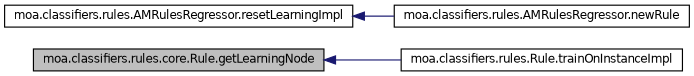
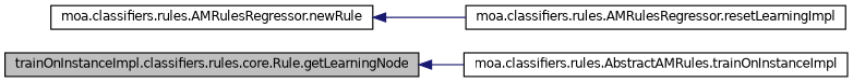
  digraph {
    rankdir=LR
    node [color=black fillcolor=white fontname=Helvetica fontsize=10 shape=record style=filled]
    edge [color=midnightblue dir=back fontname=Helvetica fontsize=10 labelfontname=Helvetica labelfontsize=10 style=solid]
-   n1 [fillcolor=grey75 fontcolor=black height=0.2 label="moa.classifiers.rules.core.Rule.getLearningNode" width=0.4]
-   n2 [height=0.2 label="moa.classifiers.rules.Rule.trainOnInstanceImpl" width=0.4]
+   n1 [fillcolor=grey75 fontcolor=black height=0.2 label="trainOnInstanceImpl.classifiers.rules.core.Rule.getLearningNode" width=0.4]
+   n2 [height=0.2 label="moa.classifiers.rules.AbstractAMRules.trainOnInstanceImpl" width=0.4]
    n3 [height=0.2 label="moa.classifiers.rules.AMRulesRegressor.newRule" width=0.4]
    n4 [height=0.2 label="moa.classifiers.rules.AMRulesRegressor.resetLearningImpl" width=0.4]
    n1 -> n2
-   n4 -> n3
+   n3 -> n4
  }
